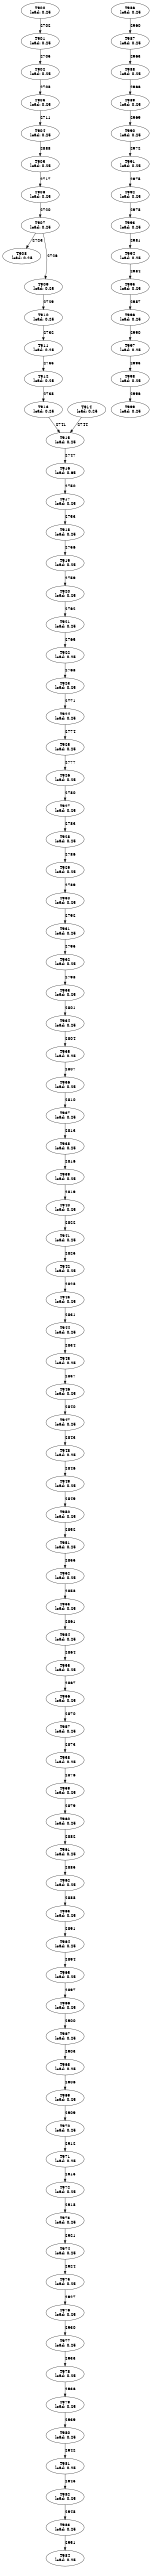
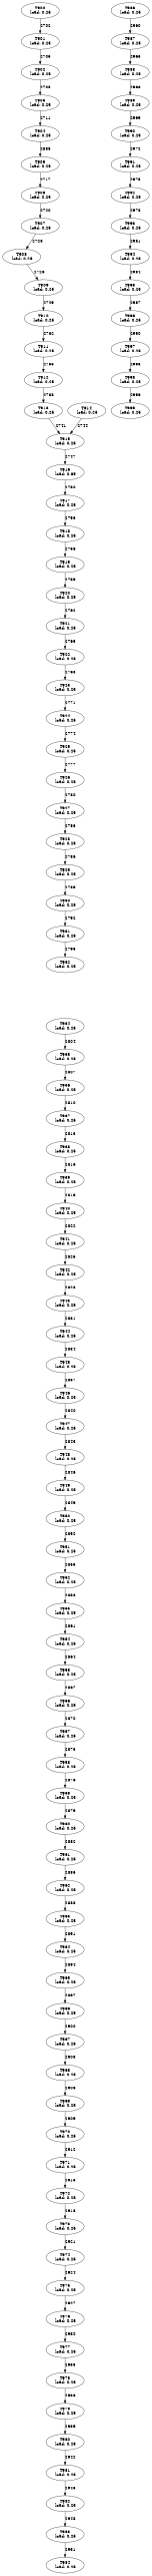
  digraph {
    n1 [label="T900\n load: 0.25"]
    n2 [label="T901\n load: 0.25"]
    n3 [label="T902\n load: 0.25"]
    n4 [label="T903\n load: 0.25"]
    n5 [label="T904\n load: 0.25"]
    n6 [label="T905\n load: 0.25"]
    n7 [label="T906\n load: 0.25"]
    n8 [label="T907\n load: 0.25"]
    n9 [label="T908\n load: 0.25"]
    n10 [label="T909\n load: 0.25"]
    n11 [label="T910\n load: 0.25"]
    n12 [label="T911\n load: 0.25"]
    n13 [label="T912\n load: 0.25"]
    n14 [label="T913\n load: 0.25"]
    n15 [label="T915\n load: 0.25"]
    n16 [label="T914\n load: 0.25"]
    n17 [label="T916\n load: 0.65"]
    n18 [label="T917\n load: 0.25"]
    n19 [label="T918\n load: 0.25"]
    n20 [label="T919\n load: 0.25"]
    n21 [label="T920\n load: 0.25"]
    n22 [label="T921\n load: 0.25"]
    n23 [label="T922\n load: 0.25"]
    n24 [label="T923\n load: 0.25"]
    n25 [label="T924\n load: 0.25"]
    n26 [label="T925\n load: 0.25"]
    n27 [label="T926\n load: 0.25"]
    n28 [label="T927\n load: 0.25"]
    n29 [label="T928\n load: 0.25"]
    n30 [label="T929\n load: 0.25"]
    n31 [label="T930\n load: 0.25"]
    n32 [label="T931\n load: 0.25"]
    n33 [label="T932\n load: 0.25"]
-   n34 [label="T933\n load: 0.25"]
    n35 [label="T934\n load: 0.25"]
    n36 [label="T935\n load: 0.25"]
    n37 [label="T936\n load: 0.25"]
    n38 [label="T937\n load: 0.25"]
    n39 [label="T938\n load: 0.25"]
    n40 [label="T939\n load: 0.25"]
    n41 [label="T940\n load: 0.25"]
    n42 [label="T941\n load: 0.25"]
    n43 [label="T942\n load: 0.25"]
    n44 [label="T943\n load: 0.25"]
    n45 [label="T944\n load: 0.25"]
    n46 [label="T945\n load: 0.25"]
    n47 [label="T946\n load: 0.25"]
    n48 [label="T947\n load: 0.25"]
    n49 [label="T948\n load: 0.25"]
    n50 [label="T949\n load: 0.25"]
    n51 [label="T950\n load: 0.25"]
    n52 [label="T951\n load: 0.25"]
    n53 [label="T952\n load: 0.25"]
    n54 [label="T953\n load: 0.25"]
    n55 [label="T954\n load: 0.25"]
    n56 [label="T955\n load: 0.25"]
    n57 [label="T956\n load: 0.25"]
    n58 [label="T957\n load: 0.25"]
    n59 [label="T958\n load: 0.25"]
    n60 [label="T959\n load: 0.25"]
    n61 [label="T960\n load: 0.25"]
    n62 [label="T961\n load: 0.25"]
    n63 [label="T962\n load: 0.25"]
    n64 [label="T963\n load: 0.25"]
    n65 [label="T964\n load: 0.25"]
    n66 [label="T965\n load: 0.25"]
    n67 [label="T966\n load: 0.25"]
    n68 [label="T967\n load: 0.25"]
    n69 [label="T968\n load: 0.25"]
    n70 [label="T969\n load: 0.25"]
    n71 [label="T970\n load: 0.25"]
    n72 [label="T971\n load: 0.25"]
    n73 [label="T972\n load: 0.25"]
    n74 [label="T973\n load: 0.25"]
    n75 [label="T974\n load: 0.25"]
    n76 [label="T975\n load: 0.25"]
    n77 [label="T976\n load: 0.25"]
    n78 [label="T977\n load: 0.25"]
    n79 [label="T978\n load: 0.25"]
    n80 [label="T979\n load: 0.25"]
    n81 [label="T980\n load: 0.25"]
    n82 [label="T981\n load: 0.25"]
    n83 [label="T982\n load: 0.25"]
    n84 [label="T983\n load: 0.25"]
    n85 [label="T984\n load: 0.25"]
    n86 [label="T986\n load: 0.25"]
    n87 [label="T987\n load: 0.25"]
    n88 [label="T988\n load: 0.25"]
    n89 [label="T989\n load: 0.25"]
    n90 [label="T990\n load: 0.25"]
    n91 [label="T991\n load: 0.25"]
    n92 [label="T992\n load: 0.25"]
    n93 [label="T993\n load: 0.25"]
    n94 [label="T994\n load: 0.25"]
    n95 [label="T995\n load: 0.25"]
    n96 [label="T996\n load: 0.25"]
    n97 [label="T997\n load: 0.25"]
    n98 [label="T998\n load: 0.25"]
    n99 [label="T999\n load: 0.25"]
    n1 -> n2 [label=2702]
    n2 -> n3 [label=2705]
    n3 -> n4 [label=2708]
    n4 -> n5 [label=2711]
    n5 -> n6 [label=2888]
    n6 -> n7 [label=2717]
    n7 -> n8 [label=2720]
    n8 -> n9 [label=2723]
-   n8 -> n10 [label=2726]
+   n9 -> n10 [label=2726]
    n10 -> n11 [label=2729]
    n11 -> n12 [label=2732]
    n12 -> n13 [label=2735]
    n13 -> n14 [label=2738]
    n14 -> n15 [label=2741]
    n15 -> n17 [label=2747]
    n16 -> n15 [label=2744]
    n17 -> n18 [label=2750]
    n18 -> n19 [label=2753]
    n19 -> n20 [label=2756]
    n20 -> n21 [label=2759]
    n21 -> n22 [label=2762]
    n22 -> n23 [label=2765]
    n23 -> n24 [label=2768]
    n24 -> n25 [label=2771]
    n25 -> n26 [label=2774]
    n26 -> n27 [label=2777]
    n27 -> n28 [label=2780]
    n28 -> n29 [label=2783]
    n29 -> n30 [label=2786]
    n30 -> n31 [label=2789]
    n31 -> n32 [label=2792]
    n32 -> n33 [label=2795]
-   n33 -> n34 [label=2798]
-   n34 -> n35 [label=2801]
    n35 -> n36 [label=2804]
    n36 -> n37 [label=2807]
    n37 -> n38 [label=2810]
    n38 -> n39 [label=2813]
    n39 -> n40 [label=2816]
    n40 -> n41 [label=2819]
    n41 -> n42 [label=2822]
    n42 -> n43 [label=2825]
    n43 -> n44 [label=2828]
    n44 -> n45 [label=2831]
    n45 -> n46 [label=2834]
    n46 -> n47 [label=2837]
    n47 -> n48 [label=2840]
    n48 -> n49 [label=2843]
    n49 -> n50 [label=2846]
    n50 -> n51 [label=2849]
    n51 -> n52 [label=2852]
    n52 -> n53 [label=2855]
    n53 -> n54 [label=2858]
    n54 -> n55 [label=2861]
    n55 -> n56 [label=2864]
    n56 -> n57 [label=2867]
    n57 -> n58 [label=2870]
    n58 -> n59 [label=2873]
    n59 -> n60 [label=2876]
    n60 -> n61 [label=2879]
    n61 -> n62 [label=2882]
    n62 -> n63 [label=2885]
    n63 -> n64 [label=2888]
    n64 -> n65 [label=2891]
    n65 -> n66 [label=2894]
    n66 -> n67 [label=2897]
    n67 -> n68 [label=2900]
    n68 -> n69 [label=2903]
    n69 -> n70 [label=2906]
    n70 -> n71 [label=2909]
    n71 -> n72 [label=2912]
    n72 -> n73 [label=2915]
    n73 -> n74 [label=2918]
    n74 -> n75 [label=2921]
    n75 -> n76 [label=2924]
    n76 -> n77 [label=2927]
    n77 -> n78 [label=2930]
    n78 -> n79 [label=2933]
    n79 -> n80 [label=2936]
    n80 -> n81 [label=2939]
    n81 -> n82 [label=2942]
    n82 -> n83 [label=2945]
    n83 -> n84 [label=2948]
    n84 -> n85 [label=2951]
    n86 -> n87 [label=2960]
    n87 -> n88 [label=2963]
    n88 -> n89 [label=2966]
    n89 -> n90 [label=2969]
    n90 -> n91 [label=2972]
    n91 -> n92 [label=2975]
    n92 -> n93 [label=2978]
    n93 -> n94 [label=2981]
    n94 -> n95 [label=2984]
    n95 -> n96 [label=2987]
    n96 -> n97 [label=2990]
    n97 -> n98 [label=2993]
    n98 -> n99 [label=2996]
  }
